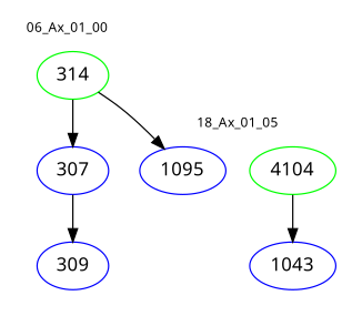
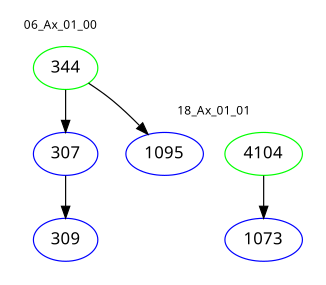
  digraph {
    fontname="Noto Sans"
    node [color=blue fontname="Noto Sans"]
    edge [color=black fontname="Noto Sans"]
    n1 [color=green label=4104]
-   n2 [label=1043]
+   n2 [label=1073]
    n3 [label=1095]
-   n4 [color=green label=314]
+   n4 [color=green label=344]
    n5 [label=307]
    n6 [label=309]
    subgraph cluster_1 {
      color=white
      fontsize=10
-     label="18_Ax_01_05"
+     label="18_Ax_01_01"
      n1
      n2
      n3
    }
    subgraph cluster_2 {
      color=white
      fontsize=10
      label="06_Ax_01_00"
      n4
      n5
      n6
    }
    n1 -> n2
    n4 -> n3
    n4 -> n5
    n5 -> n6
  }
